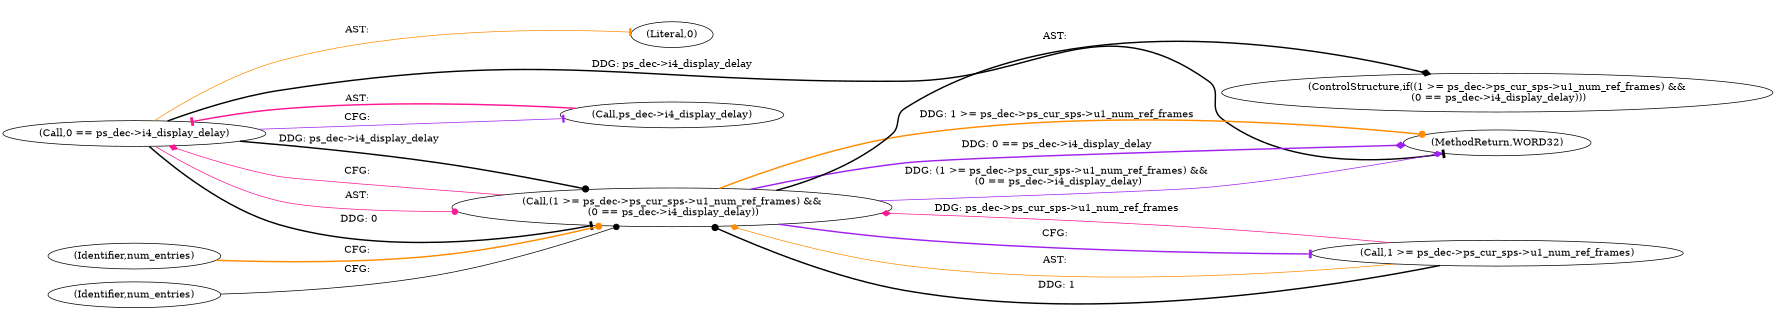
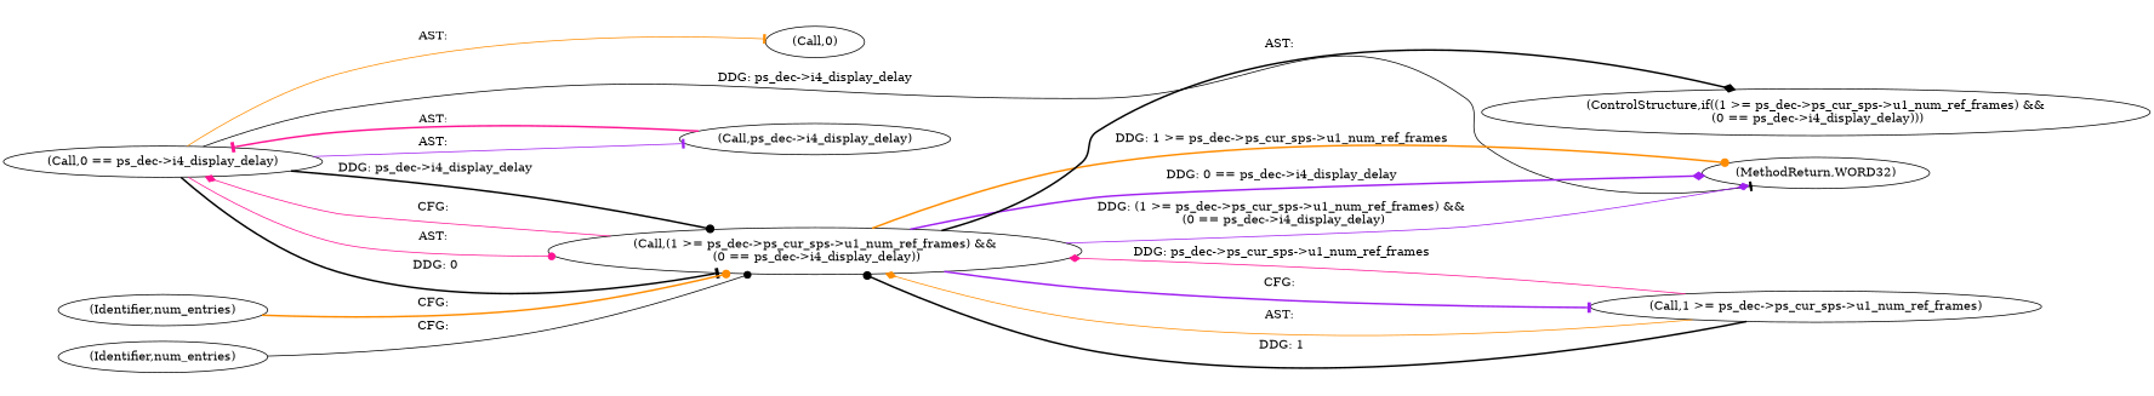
  digraph {
    rankdir=LR
    edge [arrowhead=dot color=black style=bold]
    n1 [label="(Call,0 == ps_dec->i4_display_delay)"]
    n2 [label="(Call,(1 >= ps_dec->ps_cur_sps->u1_num_ref_frames) &&\n (0 == ps_dec->i4_display_delay))"]
    n3 [label="(MethodReturn,WORD32)"]
    n4 [label="(Call,ps_dec->i4_display_delay)"]
-   n5 [label="(Literal,0)"]
+   n5 [label="(Call,0)"]
    n6 [label="(Call,1 >= ps_dec->ps_cur_sps->u1_num_ref_frames)"]
    n7 [label="(ControlStructure,if((1 >= ps_dec->ps_cur_sps->u1_num_ref_frames) &&\n (0 == ps_dec->i4_display_delay)))"]
    n8 [label="(Identifier,num_entries)"]
    n9 [label="(Identifier,num_entries)"]
    n1 -> n2 [color=deeppink label="AST: " style=solid]
    n1 -> n2 [arrowhead=tee label="DDG: 0"]
    n1 -> n2 [label="DDG: ps_dec->i4_display_delay"]
-   n1 -> n3 [arrowhead=tee label="DDG: ps_dec->i4_display_delay"]
-   n1 -> n4 [arrowhead=tee color=purple label="CFG: " style=solid]
+   n1 -> n3 [arrowhead=tee label="DDG: ps_dec->i4_display_delay" style=solid]
+   n1 -> n4 [arrowhead=tee color=purple label="AST: " style=solid]
    n1 -> n5 [arrowhead=tee color=darkorange label="AST: " style=solid]
    n2 -> n1 [arrowhead=diamond color=deeppink label="CFG: " style=solid]
    n2 -> n3 [color=darkorange label="DDG: 1 >= ps_dec->ps_cur_sps->u1_num_ref_frames"]
    n2 -> n3 [arrowhead=diamond color=purple label="DDG: 0 == ps_dec->i4_display_delay"]
    n2 -> n3 [arrowhead=diamond color=purple label="DDG: (1 >= ps_dec->ps_cur_sps->u1_num_ref_frames) &&\n (0 == ps_dec->i4_display_delay)" style=solid]
    n2 -> n6 [arrowhead=tee color=purple label="CFG: "]
    n2 -> n7 [arrowhead=diamond label="AST: "]
    n4 -> n1 [arrowhead=tee color=deeppink label="AST: "]
    n6 -> n2 [arrowhead=diamond color=darkorange label="AST: " style=solid]
    n6 -> n2 [label="DDG: 1"]
    n6 -> n2 [arrowhead=diamond color=deeppink label="DDG: ps_dec->ps_cur_sps->u1_num_ref_frames" style=solid]
    n8 -> n2 [color=darkorange label="CFG: "]
    n9 -> n2 [label="CFG: " style=solid]
  }
